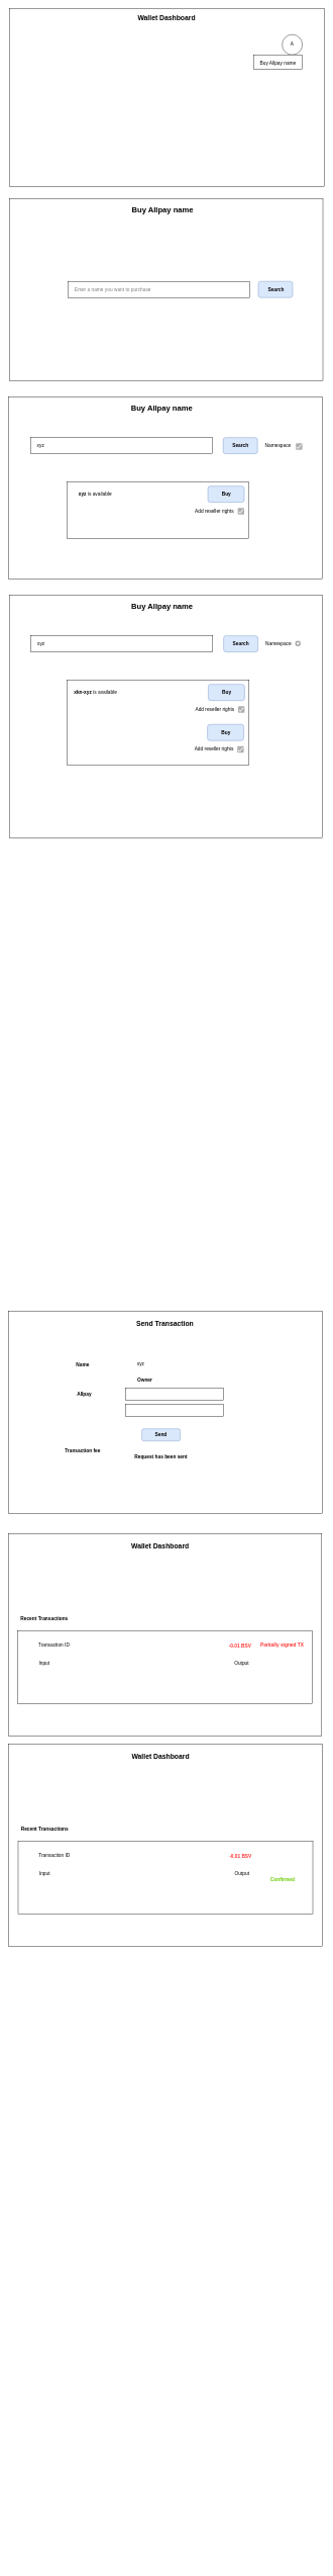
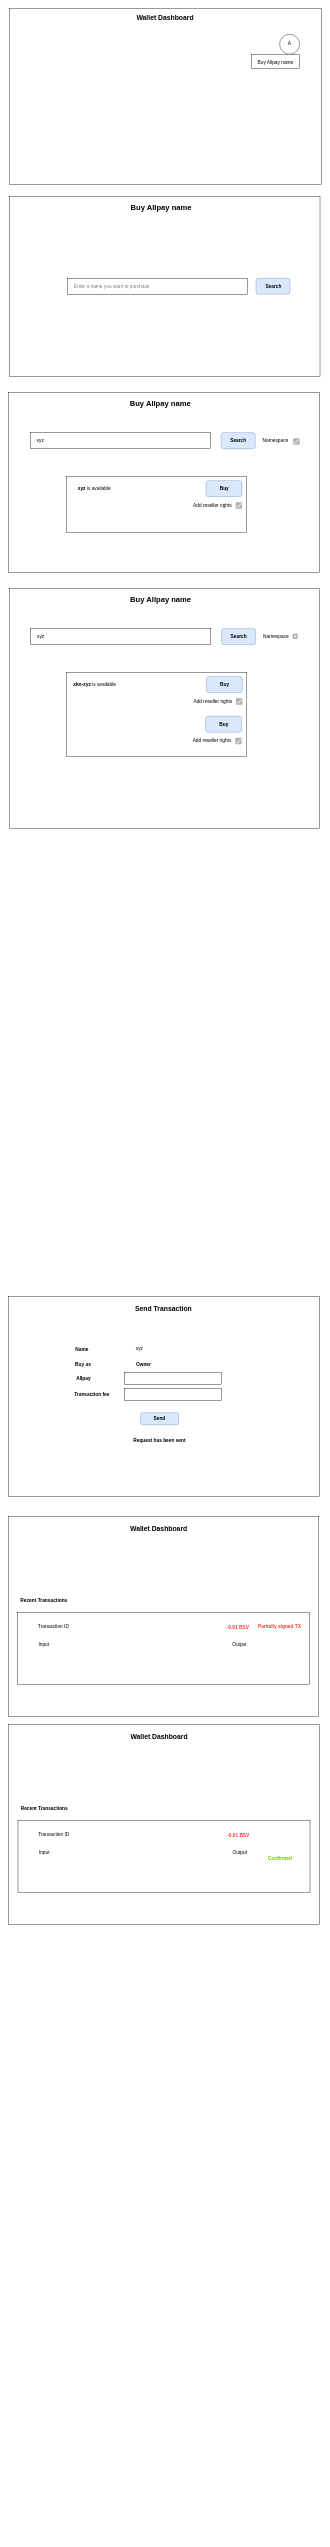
  <mxCell id="0" />
  <mxCell id="1" parent="0" />
  <mxCell id="2" value="" style="rounded=0;whiteSpace=wrap;html=1;" parent="1" vertex="1"><mxGeometry x="22" y="20" width="780" height="440" as="geometry" /></mxCell>
  <mxCell id="3" value="" style="ellipse;whiteSpace=wrap;html=1;aspect=fixed;" parent="1" vertex="1"><mxGeometry x="698" y="85" width="50" height="50" as="geometry" /></mxCell>
  <mxCell id="4" value="A" style="text;html=1;strokeColor=none;fillColor=none;align=center;verticalAlign=middle;whiteSpace=wrap;rounded=0;" parent="1" vertex="1"><mxGeometry x="688" y="80" width="70" height="55" as="geometry" /></mxCell>
  <mxCell id="5" value="" style="rounded=0;whiteSpace=wrap;html=1;" parent="1" vertex="1"><mxGeometry x="628" y="135" width="120" height="35" as="geometry" /></mxCell>
  <mxCell id="6" value="Buy Allpay name" style="text;html=1;strokeColor=none;fillColor=none;align=center;verticalAlign=middle;whiteSpace=wrap;rounded=0;" parent="1" vertex="1"><mxGeometry x="628" y="145" width="120" height="20" as="geometry" /></mxCell>
  <mxCell id="7" value="" style="rounded=0;whiteSpace=wrap;html=1;" parent="1" vertex="1"><mxGeometry x="21" y="980" width="776" height="450" as="geometry" /></mxCell>
  <mxCell id="8" value="&lt;b&gt;&lt;font style=&quot;font-size: 19px&quot;&gt;Buy Allpay name&lt;/font&gt;&lt;/b&gt;" style="text;html=1;strokeColor=none;fillColor=none;align=center;verticalAlign=middle;whiteSpace=wrap;rounded=0;" parent="1" vertex="1"><mxGeometry x="305" y="1000" width="190" height="20" as="geometry" /></mxCell>
  <mxCell id="9" value="" style="rounded=0;whiteSpace=wrap;html=1;" parent="1" vertex="1"><mxGeometry x="75" y="1080" width="450" height="40" as="geometry" /></mxCell>
  <mxCell id="10" value="xyz" style="text;html=1;strokeColor=none;fillColor=none;align=center;verticalAlign=middle;whiteSpace=wrap;rounded=0;" parent="1" vertex="1"><mxGeometry x="30" y="1090" width="140" height="20" as="geometry" /></mxCell>
  <mxCell id="11" value="" style="rounded=0;whiteSpace=wrap;html=1;" parent="1" vertex="1"><mxGeometry x="165" y="1191" width="450" height="140" as="geometry" /></mxCell>
  <mxCell id="12" value="&lt;b&gt;xyz&lt;/b&gt; is available" style="text;html=1;strokeColor=none;fillColor=none;align=center;verticalAlign=middle;whiteSpace=wrap;rounded=0;" parent="1" vertex="1"><mxGeometry x="180" y="1211" width="110" height="20" as="geometry" /></mxCell>
  <mxCell id="13" value="" style="rounded=1;whiteSpace=wrap;html=1;fillColor=#dae8fc;strokeColor=#6c8ebf;" parent="1" vertex="1"><mxGeometry x="514" y="1201" width="90" height="40" as="geometry" /></mxCell>
  <mxCell id="14" value="&lt;b&gt;Buy&lt;/b&gt;" style="text;html=1;strokeColor=none;fillColor=none;align=center;verticalAlign=middle;whiteSpace=wrap;rounded=0;" parent="1" vertex="1"><mxGeometry x="540" y="1211" width="40" height="20" as="geometry" /></mxCell>
  <mxCell id="15" value="&lt;b&gt;&lt;font style=&quot;font-size: 17px&quot;&gt;Wallet Dashboard&lt;/font&gt;&lt;/b&gt;" style="text;html=1;strokeColor=none;fillColor=none;align=center;verticalAlign=middle;whiteSpace=wrap;rounded=0;" parent="1" vertex="1"><mxGeometry x="334" y="35" width="156" height="20" as="geometry" /></mxCell>
  <mxCell id="16" value="" style="rounded=0;whiteSpace=wrap;html=1;" parent="1" vertex="1"><mxGeometry x="21" y="3241" width="776" height="500" as="geometry" /></mxCell>
  <mxCell id="17" value="Add reseller rights" style="text;html=1;strokeColor=none;fillColor=none;align=center;verticalAlign=middle;whiteSpace=wrap;rounded=0;" parent="1" vertex="1"><mxGeometry x="473" y="1253" width="115" height="20" as="geometry" /></mxCell>
  <mxCell id="18" value="&lt;b&gt;&lt;font style=&quot;font-size: 17px&quot;&gt;Send Transaction&lt;/font&gt;&lt;/b&gt;" style="text;html=1;strokeColor=none;fillColor=none;align=center;verticalAlign=middle;whiteSpace=wrap;rounded=0;" parent="1" vertex="1"><mxGeometry x="328" y="3261" width="160" height="20" as="geometry" /></mxCell>
  <mxCell id="19" value="&lt;b&gt;Allpay&lt;/b&gt;" style="text;html=1;strokeColor=none;fillColor=none;align=center;verticalAlign=middle;whiteSpace=wrap;rounded=0;" parent="1" vertex="1"><mxGeometry x="188" y="3436" width="40" height="20" as="geometry" /></mxCell>
- <mxCell id="20" value="&lt;b&gt;Transaction fee&lt;/b&gt;" style="text;html=1;strokeColor=none;fillColor=none;align=center;verticalAlign=middle;whiteSpace=wrap;rounded=0;" parent="1" vertex="1"><mxGeometry x="149" y="3576" width="110" height="20" as="geometry" /></mxCell>
+ <mxCell id="20" value="&lt;b&gt;Transaction fee&lt;/b&gt;" style="text;html=1;strokeColor=none;fillColor=none;align=center;verticalAlign=middle;whiteSpace=wrap;rounded=0;" parent="1" vertex="1"><mxGeometry x="174" y="3476" width="110" height="20" as="geometry" /></mxCell>
  <mxCell id="21" value="" style="rounded=0;whiteSpace=wrap;html=1;fillColor=#FFFFFF;" parent="1" vertex="1"><mxGeometry x="310.5" y="3431" width="242.5" height="30" as="geometry" /></mxCell>
  <mxCell id="22" value="" style="rounded=0;whiteSpace=wrap;html=1;fillColor=#FFFFFF;" parent="1" vertex="1"><mxGeometry x="310.5" y="3471" width="242.5" height="30" as="geometry" /></mxCell>
  <mxCell id="23" value="" style="rounded=1;whiteSpace=wrap;html=1;fillColor=#dae8fc;strokeColor=#6c8ebf;" parent="1" vertex="1"><mxGeometry x="350.5" y="3531" width="95" height="30" as="geometry" /></mxCell>
  <mxCell id="24" value="&lt;b&gt;Send&lt;/b&gt;" style="text;html=1;strokeColor=none;fillColor=none;align=center;verticalAlign=middle;whiteSpace=wrap;rounded=0;" parent="1" vertex="1"><mxGeometry x="378" y="3536" width="40" height="20" as="geometry" /></mxCell>
  <mxCell id="25" value="&lt;b&gt;Request has been sent&lt;/b&gt;" style="text;html=1;strokeColor=none;fillColor=none;align=center;verticalAlign=middle;whiteSpace=wrap;rounded=0;" parent="1" vertex="1"><mxGeometry x="320" y="3591" width="156" height="20" as="geometry" /></mxCell>
  <mxCell id="26" value="" style="rounded=0;whiteSpace=wrap;html=1;" parent="1" vertex="1"><mxGeometry x="20" y="3791" width="776" height="500" as="geometry" /></mxCell>
  <mxCell id="27" value="&lt;b&gt;&lt;font style=&quot;font-size: 17px&quot;&gt;Wallet Dashboard&lt;/font&gt;&lt;/b&gt;" style="text;html=1;strokeColor=none;fillColor=none;align=center;verticalAlign=middle;whiteSpace=wrap;rounded=0;" parent="1" vertex="1"><mxGeometry x="310.5" y="3811" width="170" height="20" as="geometry" /></mxCell>
  <mxCell id="28" value="" style="rounded=0;whiteSpace=wrap;html=1;fillColor=#FFFFFF;" parent="1" vertex="1"><mxGeometry x="43" y="4031" width="730" height="180" as="geometry" /></mxCell>
  <mxCell id="29" value="&lt;b&gt;Recent Transactions&lt;/b&gt;" style="text;html=1;strokeColor=none;fillColor=none;align=center;verticalAlign=middle;whiteSpace=wrap;rounded=0;" parent="1" vertex="1"><mxGeometry x="44" y="3991" width="130" height="20" as="geometry" /></mxCell>
  <mxCell id="30" value="&lt;b&gt;&lt;font color=&quot;#ff3333&quot;&gt;Partially signed TX&lt;/font&gt;&lt;/b&gt;" style="text;html=1;strokeColor=none;fillColor=none;align=center;verticalAlign=middle;whiteSpace=wrap;rounded=0;" parent="1" vertex="1"><mxGeometry x="643" y="4056" width="110" height="20" as="geometry" /></mxCell>
  <mxCell id="31" value="Input" style="text;html=1;strokeColor=none;fillColor=none;align=center;verticalAlign=middle;whiteSpace=wrap;rounded=0;" parent="1" vertex="1"><mxGeometry x="89" y="4101" width="40" height="20" as="geometry" /></mxCell>
  <mxCell id="32" value="Output" style="text;html=1;strokeColor=none;fillColor=none;align=center;verticalAlign=middle;whiteSpace=wrap;rounded=0;" parent="1" vertex="1"><mxGeometry x="578" y="4101" width="40" height="20" as="geometry" /></mxCell>
  <mxCell id="33" value="Transaction ID" style="text;html=1;strokeColor=none;fillColor=none;align=center;verticalAlign=middle;whiteSpace=wrap;rounded=0;" parent="1" vertex="1"><mxGeometry x="83" y="4056" width="100" height="20" as="geometry" /></mxCell>
  <mxCell id="34" value="&lt;b&gt;&lt;font color=&quot;#ff3333&quot;&gt;-0.01 BSV&lt;/font&gt;&lt;/b&gt;" style="text;html=1;strokeColor=none;fillColor=none;align=center;verticalAlign=middle;whiteSpace=wrap;rounded=0;" parent="1" vertex="1"><mxGeometry x="549" y="4057" width="90" height="20" as="geometry" /></mxCell>
  <mxCell id="35" value="" style="shape=image;html=1;verticalAlign=top;verticalLabelPosition=bottom;labelBackgroundColor=#ffffff;imageAspect=0;aspect=fixed;image=https://cdn2.iconfinder.com/data/icons/donkey/800/16-128.png;fillColor=#FFFFFF;" parent="1" vertex="1"><mxGeometry x="555" y="6305" width="40" height="40" as="geometry" /></mxCell>
  <mxCell id="36" value="" style="shape=image;html=1;verticalAlign=top;verticalLabelPosition=bottom;labelBackgroundColor=#ffffff;imageAspect=0;aspect=fixed;image=https://cdn2.iconfinder.com/data/icons/donkey/800/16-128.png;fillColor=#FFFFFF;" parent="1" vertex="1"><mxGeometry x="640" y="85" width="43" height="43" as="geometry" /></mxCell>
  <mxCell id="37" value="" style="rounded=0;whiteSpace=wrap;html=1;" parent="1" vertex="1"><mxGeometry x="21" y="4311" width="776" height="500" as="geometry" /></mxCell>
  <mxCell id="38" value="&lt;b&gt;&lt;font style=&quot;font-size: 17px&quot;&gt;Wallet Dashboard&lt;/font&gt;&lt;/b&gt;" style="text;html=1;strokeColor=none;fillColor=none;align=center;verticalAlign=middle;whiteSpace=wrap;rounded=0;" parent="1" vertex="1"><mxGeometry x="311.5" y="4331" width="170" height="20" as="geometry" /></mxCell>
  <mxCell id="39" value="" style="rounded=0;whiteSpace=wrap;html=1;fillColor=#FFFFFF;" parent="1" vertex="1"><mxGeometry x="44" y="4551" width="730" height="180" as="geometry" /></mxCell>
  <mxCell id="40" value="&lt;b&gt;Recent Transactions&lt;/b&gt;" style="text;html=1;strokeColor=none;fillColor=none;align=center;verticalAlign=middle;whiteSpace=wrap;rounded=0;" parent="1" vertex="1"><mxGeometry x="45" y="4511" width="130" height="20" as="geometry" /></mxCell>
  <mxCell id="41" value="&lt;b&gt;&lt;font color=&quot;#66cc00&quot;&gt;Confirmed&lt;/font&gt;&lt;/b&gt;" style="text;html=1;strokeColor=none;fillColor=none;align=center;verticalAlign=middle;whiteSpace=wrap;rounded=0;" parent="1" vertex="1"><mxGeometry x="644" y="4636" width="110" height="20" as="geometry" /></mxCell>
  <mxCell id="42" value="Input" style="text;html=1;strokeColor=none;fillColor=none;align=center;verticalAlign=middle;whiteSpace=wrap;rounded=0;" parent="1" vertex="1"><mxGeometry x="90" y="4621" width="40" height="20" as="geometry" /></mxCell>
  <mxCell id="43" value="Output" style="text;html=1;strokeColor=none;fillColor=none;align=center;verticalAlign=middle;whiteSpace=wrap;rounded=0;" parent="1" vertex="1"><mxGeometry x="579" y="4621" width="40" height="20" as="geometry" /></mxCell>
  <mxCell id="44" value="Transaction ID" style="text;html=1;strokeColor=none;fillColor=none;align=center;verticalAlign=middle;whiteSpace=wrap;rounded=0;" parent="1" vertex="1"><mxGeometry x="84" y="4576" width="100" height="20" as="geometry" /></mxCell>
  <mxCell id="45" value="&lt;b&gt;&lt;font color=&quot;#ff3333&quot;&gt;-0.01 BSV&lt;/font&gt;&lt;/b&gt;" style="text;html=1;strokeColor=none;fillColor=none;align=center;verticalAlign=middle;whiteSpace=wrap;rounded=0;" parent="1" vertex="1"><mxGeometry x="550" y="4577" width="90" height="20" as="geometry" /></mxCell>
  <mxCell id="46" value="&lt;b&gt;Name&lt;/b&gt;" style="text;html=1;strokeColor=none;fillColor=none;align=center;verticalAlign=middle;whiteSpace=wrap;rounded=0;" parent="1" vertex="1"><mxGeometry x="184" y="3363" width="40" height="20" as="geometry" /></mxCell>
  <mxCell id="47" value="xyz" style="text;html=1;strokeColor=none;fillColor=none;align=center;verticalAlign=middle;whiteSpace=wrap;rounded=0;" parent="1" vertex="1"><mxGeometry x="328" y="3361" width="40" height="20" as="geometry" /></mxCell>
  <mxCell id="48" value="&lt;b&gt;Owner&lt;/b&gt;" style="text;html=1;strokeColor=none;fillColor=none;align=center;verticalAlign=middle;whiteSpace=wrap;rounded=0;" parent="1" vertex="1"><mxGeometry x="338" y="3401" width="40" height="20" as="geometry" /></mxCell>
+ <mxCell id="49" value="&lt;b&gt;Buy as&lt;/b&gt;" style="text;html=1;strokeColor=none;fillColor=none;align=center;verticalAlign=middle;whiteSpace=wrap;rounded=0;" parent="1" vertex="1"><mxGeometry x="177" y="3401" width="60" height="20" as="geometry" /></mxCell>
  <mxCell id="50" value="" style="rounded=1;whiteSpace=wrap;html=1;fillColor=#dae8fc;strokeColor=#6c8ebf;" vertex="1" parent="1"><mxGeometry x="552" y="1081" width="85" height="40" as="geometry" /></mxCell>
  <mxCell id="51" value="&lt;b&gt;Search&lt;/b&gt;" style="text;html=1;strokeColor=none;fillColor=none;align=center;verticalAlign=middle;whiteSpace=wrap;rounded=0;" vertex="1" parent="1"><mxGeometry x="575" y="1091" width="40" height="20" as="geometry" /></mxCell>
  <mxCell id="52" value="" style="rounded=0;whiteSpace=wrap;html=1;" vertex="1" parent="1"><mxGeometry x="23" y="490" width="776" height="450" as="geometry" /></mxCell>
  <mxCell id="53" value="&lt;b&gt;&lt;font style=&quot;font-size: 19px&quot;&gt;Buy Allpay name&lt;/font&gt;&lt;/b&gt;" style="text;html=1;strokeColor=none;fillColor=none;align=center;verticalAlign=middle;whiteSpace=wrap;rounded=0;" vertex="1" parent="1"><mxGeometry x="307" y="510" width="190" height="20" as="geometry" /></mxCell>
  <mxCell id="54" value="" style="rounded=0;whiteSpace=wrap;html=1;" vertex="1" parent="1"><mxGeometry x="167" y="695" width="450" height="40" as="geometry" /></mxCell>
  <mxCell id="55" value="&lt;font color=&quot;#808080&quot;&gt;Enter a name you want to purchase&lt;/font&gt;" style="text;html=1;strokeColor=none;fillColor=none;align=center;verticalAlign=middle;whiteSpace=wrap;rounded=0;" vertex="1" parent="1"><mxGeometry x="176" y="705" width="205" height="20" as="geometry" /></mxCell>
  <mxCell id="56" value="" style="rounded=1;whiteSpace=wrap;html=1;fillColor=#dae8fc;strokeColor=#6c8ebf;" vertex="1" parent="1"><mxGeometry x="639" y="695" width="85" height="40" as="geometry" /></mxCell>
  <mxCell id="57" value="&lt;b&gt;Search&lt;/b&gt;" style="text;html=1;strokeColor=none;fillColor=none;align=center;verticalAlign=middle;whiteSpace=wrap;rounded=0;" vertex="1" parent="1"><mxGeometry x="663" y="705" width="40" height="20" as="geometry" /></mxCell>
  <mxCell id="58" value="" style="dashed=0;labelPosition=right;align=left;shape=mxgraph.gmdl.checkbox;strokeColor=none;fillColor=#B0B0B0;strokeWidth=2;aspect=fixed;" vertex="1" parent="1"><mxGeometry x="588" y="1255" width="16" height="16" as="geometry" /></mxCell>
  <mxCell id="59" value="" style="dashed=0;labelPosition=right;align=left;shape=mxgraph.gmdl.checkbox;strokeColor=none;fillColor=#B0B0B0;strokeWidth=2;aspect=fixed;" vertex="1" parent="1"><mxGeometry x="732" y="1095" width="16" height="16" as="geometry" /></mxCell>
  <mxCell id="60" value="Namespace" style="text;html=1;strokeColor=none;fillColor=none;align=center;verticalAlign=middle;whiteSpace=wrap;rounded=0;" vertex="1" parent="1"><mxGeometry x="653" y="1095" width="70" height="10" as="geometry" /></mxCell>
  <mxCell id="61" value="" style="rounded=0;whiteSpace=wrap;html=1;" vertex="1" parent="1"><mxGeometry x="22" y="1470" width="776" height="600" as="geometry" /></mxCell>
  <mxCell id="62" value="&lt;b&gt;&lt;font style=&quot;font-size: 19px&quot;&gt;Buy Allpay name&lt;/font&gt;&lt;/b&gt;" style="text;html=1;strokeColor=none;fillColor=none;align=center;verticalAlign=middle;whiteSpace=wrap;rounded=0;" vertex="1" parent="1"><mxGeometry x="306" y="1490" width="190" height="20" as="geometry" /></mxCell>
  <mxCell id="63" value="" style="rounded=0;whiteSpace=wrap;html=1;" vertex="1" parent="1"><mxGeometry x="76" y="1570" width="450" height="40" as="geometry" /></mxCell>
  <mxCell id="64" value="xyz" style="text;html=1;strokeColor=none;fillColor=none;align=center;verticalAlign=middle;whiteSpace=wrap;rounded=0;" vertex="1" parent="1"><mxGeometry x="31" y="1580" width="140" height="20" as="geometry" /></mxCell>
  <mxCell id="65" value="" style="rounded=0;whiteSpace=wrap;html=1;" vertex="1" parent="1"><mxGeometry x="166" y="1681" width="450" height="209" as="geometry" /></mxCell>
  <mxCell id="66" value="&lt;b&gt;xkn-xyz&lt;/b&gt; is available" style="text;html=1;strokeColor=none;fillColor=none;align=center;verticalAlign=middle;whiteSpace=wrap;rounded=0;" vertex="1" parent="1"><mxGeometry x="181" y="1701" width="110" height="20" as="geometry" /></mxCell>
  <mxCell id="67" value="" style="rounded=1;whiteSpace=wrap;html=1;fillColor=#dae8fc;strokeColor=#6c8ebf;" vertex="1" parent="1"><mxGeometry x="515" y="1691" width="90" height="40" as="geometry" /></mxCell>
  <mxCell id="68" value="&lt;b&gt;Buy&lt;/b&gt;" style="text;html=1;strokeColor=none;fillColor=none;align=center;verticalAlign=middle;whiteSpace=wrap;rounded=0;" vertex="1" parent="1"><mxGeometry x="541" y="1701" width="40" height="20" as="geometry" /></mxCell>
  <mxCell id="69" value="Add reseller rights" style="text;html=1;strokeColor=none;fillColor=none;align=center;verticalAlign=middle;whiteSpace=wrap;rounded=0;" vertex="1" parent="1"><mxGeometry x="474" y="1743" width="115" height="20" as="geometry" /></mxCell>
  <mxCell id="70" value="" style="rounded=1;whiteSpace=wrap;html=1;fillColor=#dae8fc;strokeColor=#6c8ebf;" vertex="1" parent="1"><mxGeometry x="553" y="1571" width="85" height="40" as="geometry" /></mxCell>
  <mxCell id="71" value="&lt;b&gt;Search&lt;/b&gt;" style="text;html=1;strokeColor=none;fillColor=none;align=center;verticalAlign=middle;whiteSpace=wrap;rounded=0;" vertex="1" parent="1"><mxGeometry x="576" y="1581" width="40" height="20" as="geometry" /></mxCell>
  <mxCell id="72" value="" style="dashed=0;labelPosition=right;align=left;shape=mxgraph.gmdl.checkbox;strokeColor=none;fillColor=#B0B0B0;strokeWidth=2;aspect=fixed;" vertex="1" parent="1"><mxGeometry x="589" y="1745" width="16" height="16" as="geometry" /></mxCell>
  <mxCell id="73" value="Namespace" style="text;html=1;strokeColor=none;fillColor=none;align=center;verticalAlign=middle;whiteSpace=wrap;rounded=0;" vertex="1" parent="1"><mxGeometry x="654" y="1585" width="70" height="10" as="geometry" /></mxCell>
  <mxCell id="74" value="" style="html=1;shadow=0;dashed=0;shape=mxgraph.bootstrap.checkbox2;labelPosition=right;verticalLabelPosition=middle;align=left;verticalAlign=middle;gradientColor=#DEDEDE;fillColor=#EDEDED;checked=0;spacing=5;checkedFill=#0085FC;checkedStroke=#ffffff;" vertex="1" parent="1"><mxGeometry x="732" y="1585" width="10" height="10" as="geometry" /></mxCell>
  <mxCell id="75" value="" style="rounded=1;whiteSpace=wrap;html=1;fillColor=#dae8fc;strokeColor=#6c8ebf;" vertex="1" parent="1"><mxGeometry x="513" y="1790" width="90" height="40" as="geometry" /></mxCell>
  <mxCell id="76" value="&lt;b&gt;Buy&lt;/b&gt;" style="text;html=1;strokeColor=none;fillColor=none;align=center;verticalAlign=middle;whiteSpace=wrap;rounded=0;" vertex="1" parent="1"><mxGeometry x="539" y="1800" width="40" height="20" as="geometry" /></mxCell>
  <mxCell id="77" value="Add reseller rights" style="text;html=1;strokeColor=none;fillColor=none;align=center;verticalAlign=middle;whiteSpace=wrap;rounded=0;" vertex="1" parent="1"><mxGeometry x="472" y="1842" width="115" height="20" as="geometry" /></mxCell>
  <mxCell id="78" value="" style="dashed=0;labelPosition=right;align=left;shape=mxgraph.gmdl.checkbox;strokeColor=none;fillColor=#B0B0B0;strokeWidth=2;aspect=fixed;" vertex="1" parent="1"><mxGeometry x="587" y="1844" width="16" height="16" as="geometry" /></mxCell>
